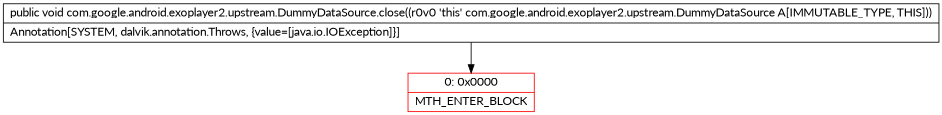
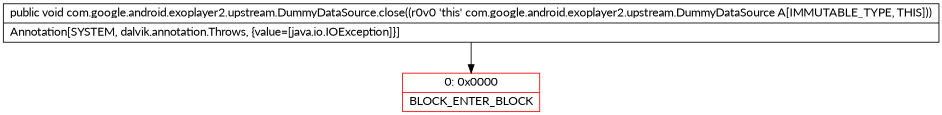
  digraph {
    fontname=Lato
    node [shape=record fontname=Lato]
-   n1 [color=red label="{0\:\ 0x0000|MTH_ENTER_BLOCK\l}"]
+   n1 [color=red label="{0\:\ 0x0000|BLOCK_ENTER_BLOCK\l}"]
    n2 [label="{public void com.google.android.exoplayer2.upstream.DummyDataSource.close((r0v0 'this' com.google.android.exoplayer2.upstream.DummyDataSource A[IMMUTABLE_TYPE, THIS]))  | Annotation[SYSTEM, dalvik.annotation.Throws, \{value=[java.io.IOException]\}]\l}"]
    subgraph cluster_1 {
      label="R(0)"
    }
    n2 -> n1 [fontname=Lato]
  }
